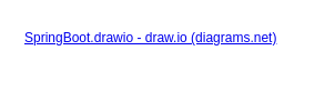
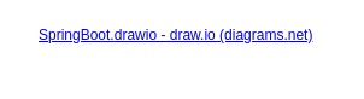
  <mxCell id="0" />
  <mxCell id="1" parent="0" />
- <mxCell id="2" value="&lt;a href=&quot;https://app.diagrams.net/#G1CHSQKJFEU_aLrKM0NpKVw95PaugMPf63#%7B%22pageId%22%3A%22WpCMBSi64khIZ5ZmyKl1%22%7D&quot;&gt;SpringBoot.drawio - draw.io (diagrams.net)&lt;/a&gt;" style="text;whiteSpace=wrap;html=1;" vertex="1" parent="1"><mxGeometry x="20" y="20" width="260" height="40" as="geometry" /></mxCell>
+ <mxCell id="2" value="&lt;a href=&quot;https://app.diagrams.net/#G1CHSQKJFEU_aLrKM0NpKVw95PaugMPf63#%7B%22pageId%22%3A%22WpCMBSi64khIZ5ZmyKl1%22%7D&quot;&gt;SpringBoot.drawio - draw.io (diagrams.net)&lt;/a&gt;" style="text;whiteSpace=wrap;html=1;" vertex="1" parent="1"><mxGeometry x="30" y="15" width="260" height="40" as="geometry" /></mxCell>
